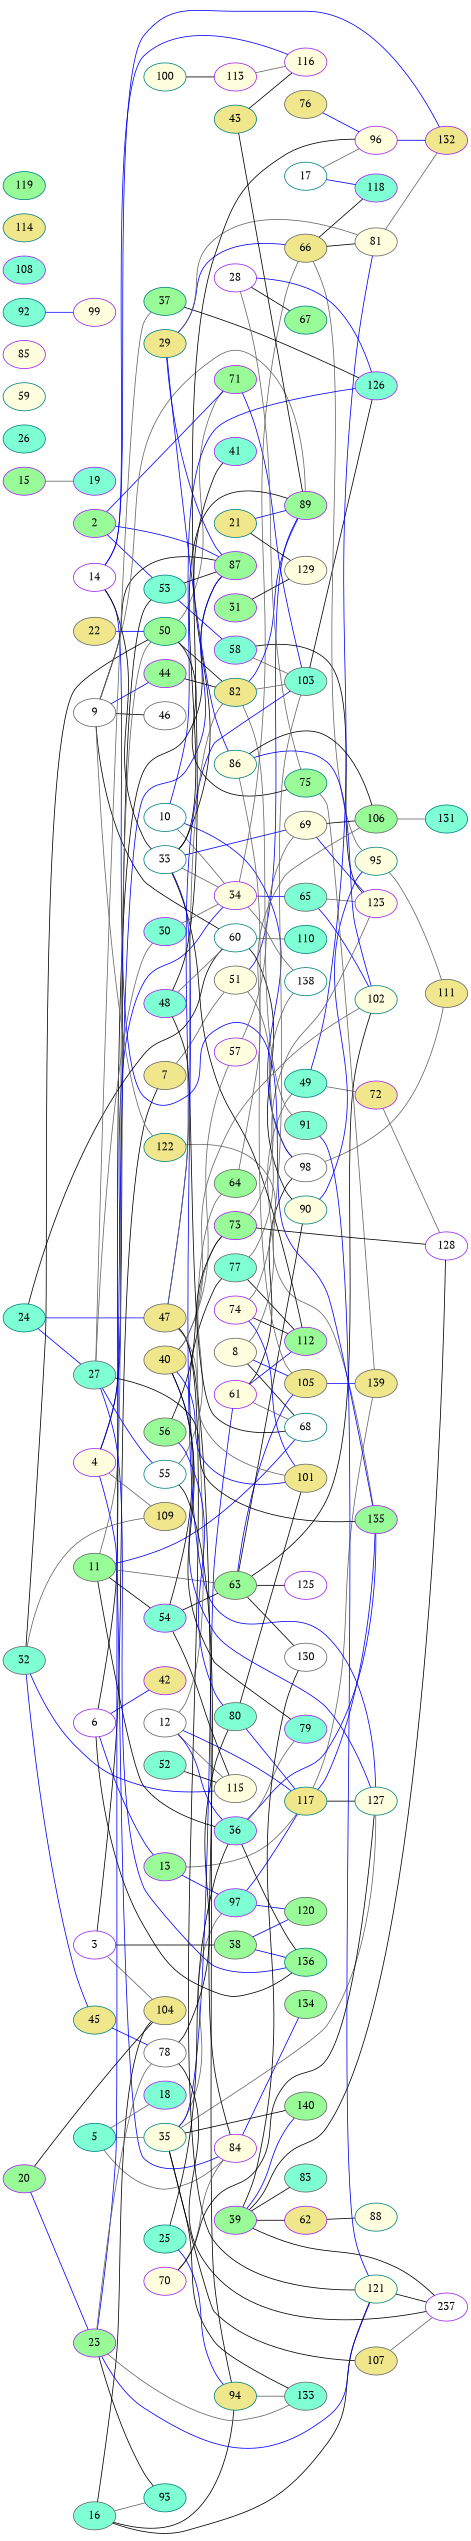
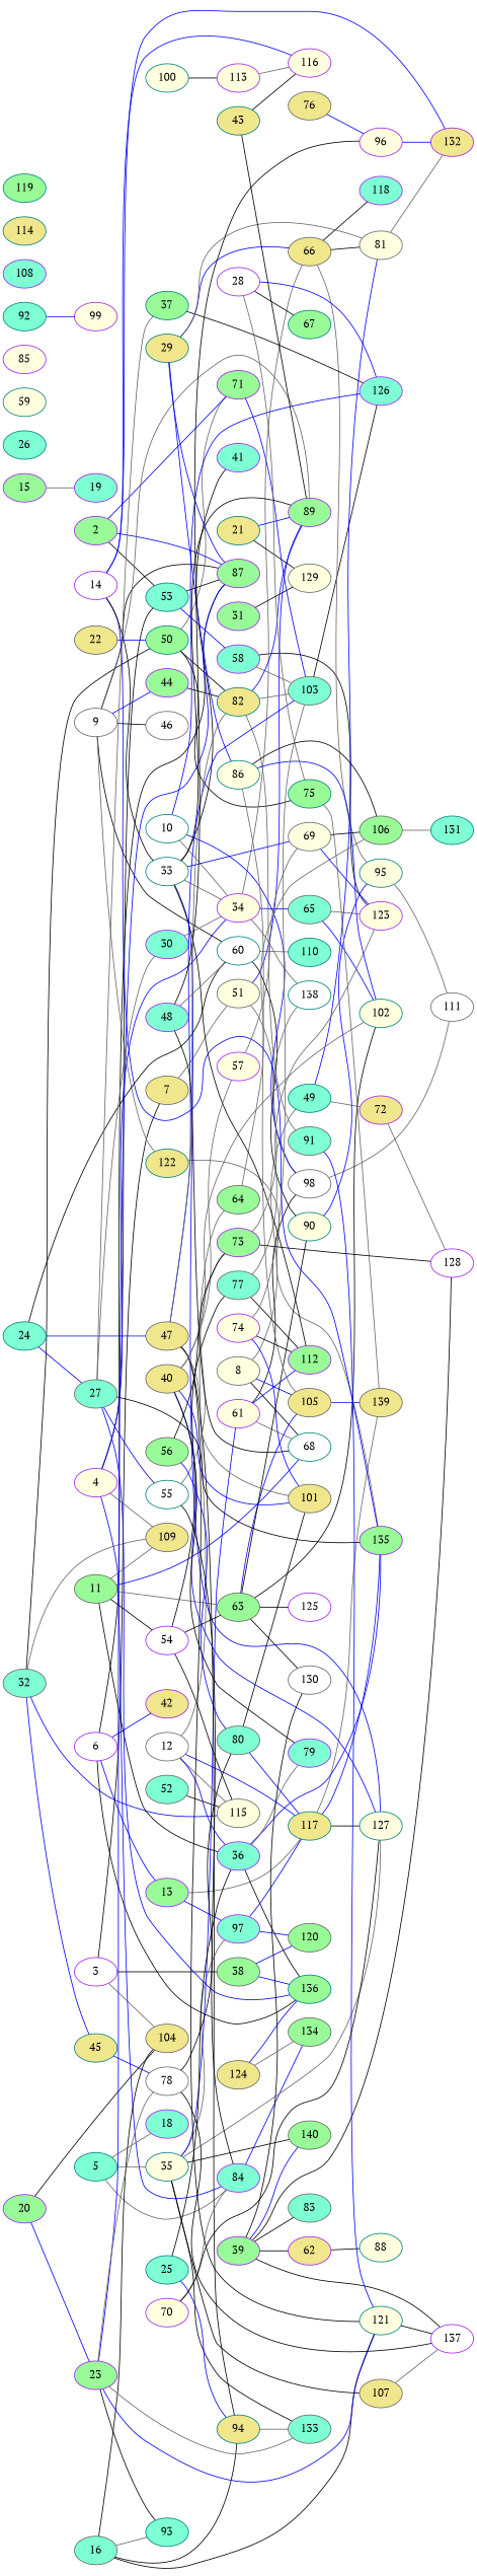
  graph {
    fontname="PT Serif"
    rankdir=LR
    node [color=purple fillcolor=aquamarine fontname="PT Serif" style=filled]
    edge [color=black fontname="PT Serif"]
    6 [fillcolor=white]
    87 [fillcolor=palegreen]
    13 [fillcolor=palegreen]
    42 [fillcolor=khaki]
    136 [color=teal fillcolor=palegreen]
    32 [color=gray40]
    109 [color=gray40 fillcolor=khaki]
    50 [color=teal fillcolor=palegreen]
    115 [color=gray40 fillcolor=lightyellow]
    45 [color=teal fillcolor=khaki]
    113 [fillcolor=lightyellow]
    116 [fillcolor=lightyellow]
    2 [fillcolor=palegreen]
    53 [color=teal]
    71 [fillcolor=palegreen]
    58
    103 [color=gray40]
    3 [fillcolor=white]
    7 [color=gray40 fillcolor=khaki]
    38 [color=gray40 fillcolor=palegreen]
    104 [color=gray40 fillcolor=khaki]
    51 [color=gray40 fillcolor=lightyellow]
    120 [color=gray40 fillcolor=palegreen]
    4 [fillcolor=lightyellow]
    34 [fillcolor=lightyellow]
-   84 [fillcolor=lightyellow]
+   84
    66 [color=gray40 fillcolor=khaki]
    65 [color=gray40]
    138 [color=teal fillcolor=white]
    134 [color=gray40 fillcolor=palegreen]
    5 [color=teal]
    18
    35 [color=teal fillcolor=lightyellow]
    97
    133 [color=gray40]
    127 [color=teal fillcolor=lightyellow]
    61 [fillcolor=lightyellow]
    107 [color=gray40 fillcolor=khaki]
    140 [color=gray40 fillcolor=palegreen]
    117 [color=teal fillcolor=khaki]
    89 [fillcolor=palegreen]
    98 [color=gray40 fillcolor=white]
    8 [color=gray40 fillcolor=lightyellow]
    49 [color=teal]
    68 [color=teal fillcolor=white]
    105 [color=gray40 fillcolor=khaki]
    81 [color=gray40 fillcolor=lightyellow]
    72 [fillcolor=khaki]
    139 [color=gray40 fillcolor=khaki]
    9 [color=gray40 fillcolor=white]
    44 [fillcolor=palegreen]
    46 [color=gray40 fillcolor=white]
    60 [color=teal fillcolor=white]
    122 [color=teal fillcolor=khaki]
    82 [color=teal fillcolor=khaki]
    90 [color=teal fillcolor=lightyellow]
    110 [color=teal]
    135 [fillcolor=palegreen]
    10 [color=teal fillcolor=white]
    126
-   111 [color=gray40 fillcolor=khaki]
+   111 [color=gray40 fillcolor=white]
    11 [color=gray40 fillcolor=palegreen]
    36
-   54
+   54 [fillcolor=white]
    63 [color=gray40 fillcolor=palegreen]
    79
    75 [color=teal fillcolor=palegreen]
    77 [color=gray40]
    130 [color=gray40 fillcolor=white]
    102 [color=teal fillcolor=lightyellow]
    125 [fillcolor=white]
    12 [color=gray40 fillcolor=white]
    64 [color=gray40 fillcolor=palegreen]
    106 [color=gray40 fillcolor=palegreen]
    14 [fillcolor=white]
    33 [color=teal fillcolor=white]
    132 [fillcolor=khaki]
    41
    69 [color=gray40 fillcolor=lightyellow]
    112 [fillcolor=palegreen]
    15 [fillcolor=palegreen]
    19
    16 [color=gray40]
    93 [color=teal]
    94 [color=teal fillcolor=khaki]
    121 [color=teal fillcolor=lightyellow]
-   137 [fillcolor=white label=237]
-   17 [color=teal fillcolor=white]
+   137 [fillcolor=white]
    96 [fillcolor=lightyellow]
    118
    20 [fillcolor=palegreen]
    23 [fillcolor=palegreen]
    78 [color=gray40 fillcolor=white]
    21 [color=teal fillcolor=khaki]
    129 [color=gray40 fillcolor=lightyellow]
    22 [color=gray40 fillcolor=khaki]
    80 [color=gray40]
    24 [color=teal]
    27 [color=gray40]
    47 [color=gray40 fillcolor=khaki]
    30
    37 [color=teal fillcolor=palegreen]
    55 [color=teal fillcolor=white]
    101 [color=gray40 fillcolor=khaki]
    25 [color=teal]
    26 [color=teal]
    73 [fillcolor=palegreen]
    28 [fillcolor=white]
    67 [color=teal fillcolor=palegreen]
    29 [color=teal fillcolor=khaki]
    86 [color=teal fillcolor=lightyellow]
    95 [color=teal fillcolor=lightyellow]
    31 [fillcolor=palegreen]
    123 [fillcolor=lightyellow]
    39 [fillcolor=palegreen]
    62 [fillcolor=khaki]
    83 [color=gray40]
    128 [fillcolor=white]
    88 [color=teal fillcolor=lightyellow]
    40 [color=gray40 fillcolor=khaki]
    57 [fillcolor=lightyellow]
    43 [color=teal fillcolor=khaki]
    91 [color=gray40]
    48
    52 [color=gray40]
    56 [color=gray40 fillcolor=palegreen]
    59 [color=teal fillcolor=lightyellow]
    131 [color=teal]
    70 [fillcolor=lightyellow]
    74 [fillcolor=lightyellow]
    76 [color=gray40 fillcolor=khaki]
    85 [fillcolor=lightyellow]
    92 [color=teal]
    99 [fillcolor=lightyellow]
    100 [color=teal fillcolor=lightyellow]
    108
    114 [color=teal fillcolor=khaki]
    119 [color=teal fillcolor=palegreen]
+   124 [color=gray40 fillcolor=khaki]
    6 -- 87
    6 -- 13 [color=blue]
    6 -- 42 [color=blue]
    6 -- 136
    13 -- 97 [color=blue]
    13 -- 117 [color=gray40]
    32 -- 109 [color=gray40]
    32 -- 50
    32 -- 115 [color=blue]
    32 -- 45 [color=blue]
    50 -- 71 [color=gray40]
    50 -- 82
    50 -- 75
    45 -- 78 [color=blue]
    113 -- 116 [color=gray40]
    2 -- 87 [color=blue]
-   2 -- 53 [color=blue]
+   2 -- 53
    2 -- 71 [color=blue]
    53 -- 87
    53 -- 58 [color=blue]
    71 -- 103 [color=blue]
    58 -- 103 [color=gray40]
    58 -- 123
    103 -- 126
    3 -- 7
    3 -- 38
    3 -- 104 [color=gray40]
    7 -- 51 [color=gray40]
    38 -- 136 [color=blue]
    38 -- 120 [color=blue]
    51 -- 89 [color=blue]
    51 -- 98 [color=gray40]
    4 -- 109 [color=gray40]
    4 -- 53
    4 -- 34 [color=blue]
    4 -- 84 [color=blue]
    34 -- 66 [color=gray40]
    34 -- 65 [color=blue]
    34 -- 138 [color=gray40]
    84 -- 134 [color=blue]
    66 -- 81
    66 -- 118
    66 -- 95 [color=gray40]
    65 -- 102 [color=blue]
    65 -- 123 [color=gray40]
    5 -- 84 [color=gray40]
    5 -- 18 [color=gray40]
    5 -- 35 [color=gray40]
    35 -- 97 [color=gray40]
    35 -- 133
    35 -- 127 [color=gray40]
    35 -- 61 [color=blue]
    35 -- 107
    35 -- 140
    97 -- 120 [color=blue]
    97 -- 117 [color=blue]
    61 -- 98
    61 -- 68 [color=gray40]
    61 -- 112 [color=blue]
    107 -- 137 [color=gray40]
    117 -- 127
    117 -- 139 [color=gray40]
    117 -- 135 [color=blue]
    98 -- 111 [color=gray40]
    8 -- 49 [color=gray40]
    8 -- 68
    8 -- 105 [color=blue]
    49 -- 81 [color=blue]
    49 -- 72 [color=gray40]
    105 -- 139 [color=blue]
    81 -- 132 [color=gray40]
    72 -- 128 [color=gray40]
    9 -- 87
    9 -- 89 [color=gray40]
    9 -- 44 [color=blue]
    9 -- 46
    9 -- 60
    9 -- 122 [color=gray40]
    44 -- 82
    60 -- 90
    60 -- 110 [color=gray40]
    122 -- 135 [color=gray40]
    82 -- 103 [color=gray40]
    82 -- 89 [color=blue]
    82 -- 91 [color=gray40]
    90 -- 95 [color=blue]
    10 -- 34 [color=gray40]
    10 -- 98 [color=blue]
    10 -- 126 [color=blue]
-   11 -- 50 [color=gray40]
+   11 -- 109 [color=gray40]
    11 -- 68 [color=blue]
    11 -- 36
    11 -- 54
    11 -- 63 [color=gray40]
    36 -- 136
    36 -- 135 [color=blue]
    36 -- 79 [color=gray40]
    54 -- 115
    54 -- 63
    54 -- 77
    63 -- 105 [color=blue]
    63 -- 90
    63 -- 130
    63 -- 102
    63 -- 125
    75 -- 139 [color=gray40]
    77 -- 112
    77 -- 123 [color=gray40]
    12 -- 115 [color=gray40]
    12 -- 117 [color=blue]
    12 -- 36 [color=blue]
    12 -- 64 [color=gray40]
    64 -- 106 [color=gray40]
    106 -- 131 [color=gray40]
    14 -- 116 [color=blue]
    14 -- 135 [color=blue]
    14 -- 33
    14 -- 132 [color=blue]
    33 -- 34 [color=gray40]
    33 -- 127 [color=blue]
    33 -- 89
    33 -- 41
    33 -- 69 [color=blue]
    33 -- 112
    69 -- 106
    69 -- 123 [color=blue]
    15 -- 19 [color=gray40]
    16 -- 104
    16 -- 93 [color=gray40]
    16 -- 94
    16 -- 121
    94 -- 133 [color=gray40]
    121 -- 137
-   17 -- 96 [color=gray40]
-   17 -- 118 [color=blue]
    96 -- 132 [color=blue]
    20 -- 104
    20 -- 23 [color=blue]
    23 -- 87 [color=blue]
    23 -- 133 [color=gray40]
    23 -- 93
    23 -- 121 [color=blue]
    23 -- 78 [color=gray40]
    78 -- 137
    78 -- 80
    21 -- 89 [color=blue]
    21 -- 129
    22 -- 50 [color=blue]
    80 -- 117 [color=blue]
    80 -- 101
    24 -- 60
    24 -- 27 [color=blue]
    24 -- 47 [color=blue]
    27 -- 136 [color=blue]
    27 -- 135
    27 -- 30 [color=gray40]
    27 -- 37 [color=gray40]
    27 -- 55 [color=blue]
    47 -- 103 [color=blue]
    47 -- 82 [color=gray40]
    47 -- 94
    47 -- 121
    47 -- 101 [color=gray40]
    30 -- 34 [color=gray40]
    37 -- 126
    55 -- 84
    55 -- 73 [color=gray40]
    25 -- 36
    25 -- 94 [color=blue]
    73 -- 138 [color=gray40]
    73 -- 128
    28 -- 126 [color=blue]
    28 -- 75 [color=gray40]
    28 -- 67
    29 -- 87 [color=blue]
    29 -- 66 [color=blue]
    29 -- 81 [color=gray40]
    29 -- 86 [color=blue]
    86 -- 105 [color=gray40]
    86 -- 102 [color=blue]
    86 -- 106
    95 -- 111 [color=gray40]
    31 -- 129
    39 -- 140 [color=blue]
    39 -- 130
    39 -- 137
    39 -- 62
    39 -- 83
    39 -- 128
    62 -- 88
    40 -- 127 [color=blue]
    40 -- 79
    40 -- 102 [color=gray40]
    40 -- 101 [color=blue]
    40 -- 57 [color=gray40]
    57 -- 69 [color=gray40]
    43 -- 116
    43 -- 89
    91 -- 121 [color=blue]
    48 -- 68
    48 -- 60 [color=gray40]
    48 -- 96
    52 -- 115
    56 -- 80 [color=blue]
    56 -- 73
    70 -- 84 [color=gray40]
    70 -- 127
    74 -- 103 [color=gray40]
    74 -- 112
    74 -- 101 [color=blue]
    76 -- 96 [color=blue]
    92 -- 99 [color=blue]
    100 -- 113
+   124 -- 136 [color=blue]
+   124 -- 134 [color=gray40]
  }
